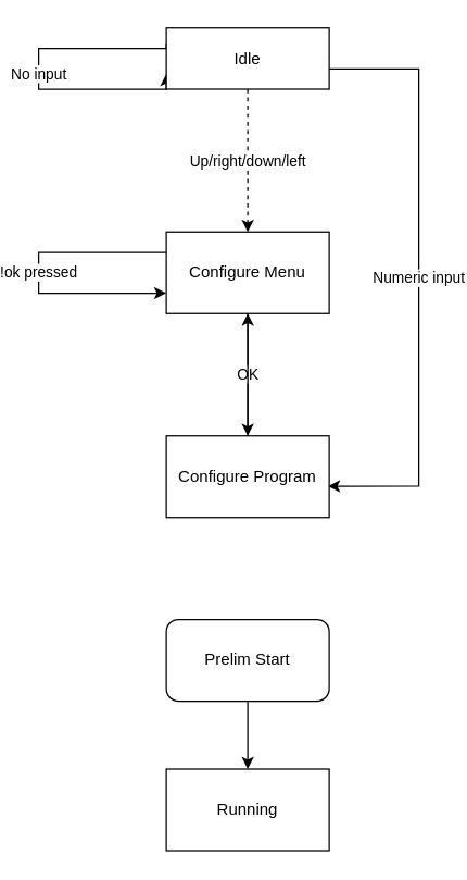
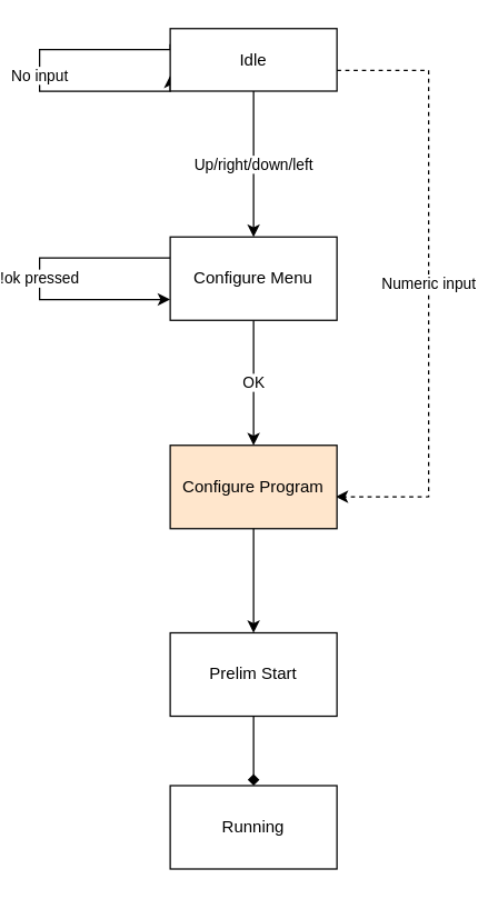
  <mxCell id="0" />
  <mxCell id="1" parent="0" />
  <mxCell id="2" value="No input" style="edgeStyle=orthogonalEdgeStyle;rounded=0;orthogonalLoop=1;jettySize=auto;html=1;entryX=0;entryY=0.75;entryDx=0;entryDy=0;exitX=0;exitY=0.25;exitDx=0;exitDy=0;" edge="1" parent="1" source="5" target="5"><mxGeometry relative="1" as="geometry"><mxPoint x="70" y="130" as="targetPoint" /><Array as="points"><mxPoint x="20" y="35" /><mxPoint x="20" y="65" /></Array></mxGeometry></mxCell>
- <mxCell id="3" value="Up/right/down/left" style="edgeStyle=orthogonalEdgeStyle;rounded=0;orthogonalLoop=1;jettySize=auto;html=1;entryX=0.5;entryY=0;entryDx=0;entryDy=0;dashed=1;" edge="1" parent="1" source="5" target="8"><mxGeometry relative="1" as="geometry"><mxPoint x="174" y="160" as="targetPoint" /></mxGeometry></mxCell>
- <mxCell id="4" value="Numeric input" style="edgeStyle=orthogonalEdgeStyle;rounded=0;orthogonalLoop=1;jettySize=auto;html=1;entryX=0.992;entryY=0.617;entryDx=0;entryDy=0;entryPerimeter=0;" edge="1" parent="1" source="5" target="10"><mxGeometry relative="1" as="geometry"><mxPoint x="310" y="380" as="targetPoint" /><Array as="points"><mxPoint x="300" y="50" /><mxPoint x="300" y="357" /></Array></mxGeometry></mxCell>
+ <mxCell id="3" value="Up/right/down/left" style="edgeStyle=orthogonalEdgeStyle;rounded=0;orthogonalLoop=1;jettySize=auto;html=1;entryX=0.5;entryY=0;entryDx=0;entryDy=0;" edge="1" parent="1" source="5" target="8"><mxGeometry relative="1" as="geometry"><mxPoint x="174" y="160" as="targetPoint" /></mxGeometry></mxCell>
+ <mxCell id="4" value="Numeric input" style="edgeStyle=orthogonalEdgeStyle;rounded=0;orthogonalLoop=1;jettySize=auto;html=1;entryX=0.992;entryY=0.617;entryDx=0;entryDy=0;entryPerimeter=0;dashed=1;" edge="1" parent="1" source="5" target="10"><mxGeometry relative="1" as="geometry"><mxPoint x="310" y="380" as="targetPoint" /><Array as="points"><mxPoint x="300" y="50" /><mxPoint x="300" y="357" /></Array></mxGeometry></mxCell>
  <mxCell id="5" value="Idle" style="rounded=0;whiteSpace=wrap;html=1;" vertex="1" parent="1"><mxGeometry x="114" y="20" width="120" height="45" as="geometry" /></mxCell>
  <mxCell id="6" value="!ok pressed" style="edgeStyle=orthogonalEdgeStyle;rounded=0;orthogonalLoop=1;jettySize=auto;html=1;exitX=0;exitY=0.25;exitDx=0;exitDy=0;entryX=0;entryY=0.75;entryDx=0;entryDy=0;" edge="1" parent="1" source="8" target="8"><mxGeometry relative="1" as="geometry"><mxPoint x="30" y="250" as="targetPoint" /><Array as="points"><mxPoint x="20" y="185" /><mxPoint x="20" y="215" /></Array></mxGeometry></mxCell>
  <mxCell id="7" value="OK" style="edgeStyle=orthogonalEdgeStyle;rounded=0;orthogonalLoop=1;jettySize=auto;html=1;" edge="1" parent="1" source="8"><mxGeometry relative="1" as="geometry"><mxPoint x="174" y="320" as="targetPoint" /></mxGeometry></mxCell>
  <mxCell id="8" value="Configure Menu" style="rounded=0;whiteSpace=wrap;html=1;" vertex="1" parent="1"><mxGeometry x="114" y="170" width="120" height="60" as="geometry" /></mxCell>
- <mxCell id="9" style="edgeStyle=orthogonalEdgeStyle;rounded=0;orthogonalLoop=1;jettySize=auto;html=1;" edge="1" parent="1" source="10" target="8"><mxGeometry relative="1" as="geometry" /></mxCell>
- <mxCell id="10" value="Configure Program" style="rounded=0;whiteSpace=wrap;html=1;" vertex="1" parent="1"><mxGeometry x="114" y="320" width="120" height="60" as="geometry" /></mxCell>
- <mxCell id="11" style="edgeStyle=orthogonalEdgeStyle;rounded=0;orthogonalLoop=1;jettySize=auto;html=1;entryX=0.5;entryY=0;entryDx=0;entryDy=0;" edge="1" parent="1" source="12" target="13"><mxGeometry relative="1" as="geometry" /></mxCell>
- <mxCell id="12" value="Prelim Start" style="whiteSpace=wrap;html=1;rounded=1;" vertex="1" parent="1"><mxGeometry x="114" y="455" width="120" height="60" as="geometry" /></mxCell>
+ <mxCell id="9" style="edgeStyle=orthogonalEdgeStyle;rounded=0;orthogonalLoop=1;jettySize=auto;html=1;entryX=0.5;entryY=0;entryDx=0;entryDy=0;" edge="1" parent="1" source="10" target="12"><mxGeometry relative="1" as="geometry" /></mxCell>
+ <mxCell id="10" value="Configure Program" style="rounded=0;whiteSpace=wrap;html=1;fillColor=#ffe6cc;" vertex="1" parent="1"><mxGeometry x="114" y="320" width="120" height="60" as="geometry" /></mxCell>
+ <mxCell id="11" style="edgeStyle=orthogonalEdgeStyle;rounded=0;orthogonalLoop=1;jettySize=auto;html=1;entryX=0.5;entryY=0;entryDx=0;entryDy=0;endArrow=diamond;" edge="1" parent="1" source="12" target="13"><mxGeometry relative="1" as="geometry" /></mxCell>
+ <mxCell id="12" value="Prelim Start" style="rounded=0;whiteSpace=wrap;html=1;" vertex="1" parent="1"><mxGeometry x="114" y="455" width="120" height="60" as="geometry" /></mxCell>
  <mxCell id="13" value="Running" style="rounded=0;whiteSpace=wrap;html=1;" vertex="1" parent="1"><mxGeometry x="114" y="565" width="120" height="60" as="geometry" /></mxCell>
